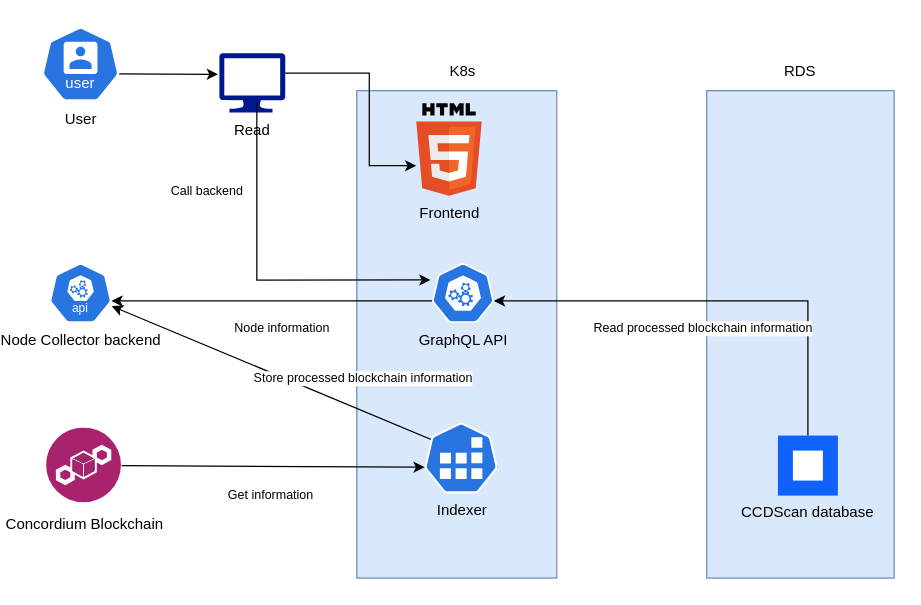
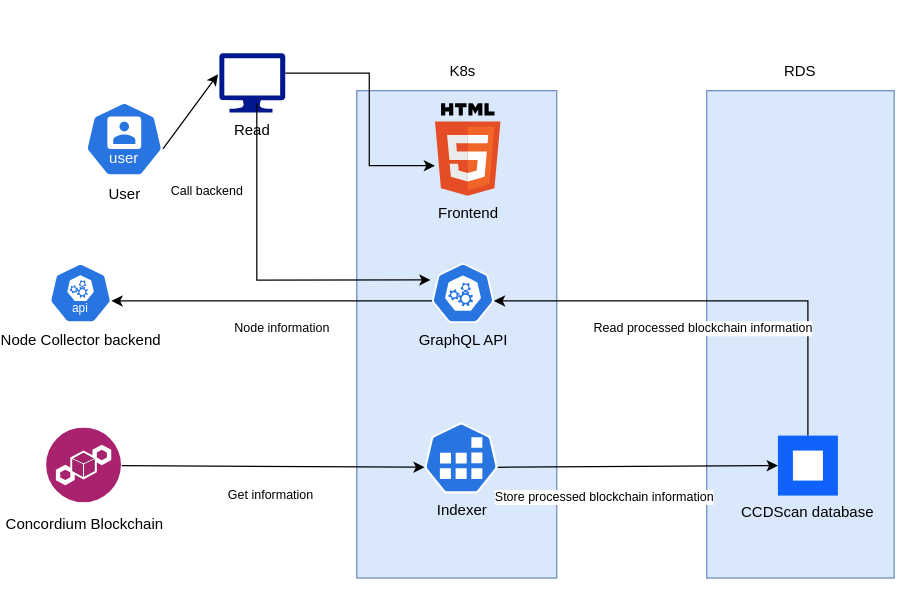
  <mxCell id="0" />
  <mxCell id="1" parent="0" />
  <mxCell id="2" value="" style="rounded=0;whiteSpace=wrap;html=1;fillColor=#dae8fc;strokeColor=#6c8ebf;" vertex="1" parent="1"><mxGeometry x="553" y="72" width="150" height="390" as="geometry" /></mxCell>
  <mxCell id="3" value="" style="rounded=0;whiteSpace=wrap;html=1;fillColor=#dae8fc;strokeColor=#6c8ebf;" vertex="1" parent="1"><mxGeometry x="273" y="72" width="160" height="390" as="geometry" /></mxCell>
  <mxCell id="4" value="Concordium Blockchain" style="image;aspect=fixed;perimeter=ellipsePerimeter;html=1;align=center;shadow=0;dashed=0;fontColor=light-dark(#000000, #6592cd);labelBackgroundColor=default;fontSize=12;spacingTop=3;image=img/lib/ibm/blockchain/blockchain.svg;" vertex="1" parent="1"><mxGeometry x="24.88" y="342" width="60" height="60" as="geometry" /></mxCell>
  <mxCell id="5" value="GraphQL API" style="aspect=fixed;sketch=0;html=1;dashed=0;whitespace=wrap;verticalLabelPosition=bottom;verticalAlign=top;fillColor=#2875E2;strokeColor=#ffffff;points=[[0.005,0.63,0],[0.1,0.2,0],[0.9,0.2,0],[0.5,0,0],[0.995,0.63,0],[0.72,0.99,0],[0.5,1,0],[0.28,0.99,0]];shape=mxgraph.kubernetes.icon2;prIcon=api" vertex="1" parent="1"><mxGeometry x="333" y="210" width="50" height="48" as="geometry" /></mxCell>
- <mxCell id="6" value="Store processed blockchain information" style="rounded=0;orthogonalLoop=1;jettySize=auto;html=1;exitX=0.995;exitY=0.63;exitDx=0;exitDy=0;exitPerimeter=0;fontSize=10;" edge="1" parent="1" source="7" target="11"><mxGeometry x="-0.24" y="-24" relative="1" as="geometry"><mxPoint as="offset" /></mxGeometry></mxCell>
+ <mxCell id="6" value="Store processed blockchain information" style="rounded=0;orthogonalLoop=1;jettySize=auto;html=1;exitX=0.995;exitY=0.63;exitDx=0;exitDy=0;exitPerimeter=0;entryX=0;entryY=0.5;entryDx=0;entryDy=0;fontSize=10;" edge="1" parent="1" source="7" target="9"><mxGeometry x="-0.24" y="-24" relative="1" as="geometry"><mxPoint as="offset" /></mxGeometry></mxCell>
  <mxCell id="7" value="Indexer" style="aspect=fixed;sketch=0;html=1;dashed=0;whitespace=wrap;verticalLabelPosition=bottom;verticalAlign=top;fillColor=#2875E2;strokeColor=#ffffff;points=[[0.005,0.63,0],[0.1,0.2,0],[0.9,0.2,0],[0.5,0,0],[0.995,0.63,0],[0.72,0.99,0],[0.5,1,0],[0.28,0.99,0]];shape=mxgraph.kubernetes.icon2;prIcon=job" vertex="1" parent="1"><mxGeometry x="327" y="337.68" width="59" height="56.64" as="geometry" /></mxCell>
  <mxCell id="8" value="Get information" style="rounded=0;orthogonalLoop=1;jettySize=auto;html=1;entryX=0.005;entryY=0.63;entryDx=0;entryDy=0;entryPerimeter=0;fontSize=10;" edge="1" parent="1" source="4" target="7"><mxGeometry x="-0.017" y="-22" relative="1" as="geometry"><mxPoint as="offset" /></mxGeometry></mxCell>
  <mxCell id="9" value="CCDScan database" style="shape=rect;fillColor=#0F62FE;aspect=fixed;resizable=0;labelPosition=center;verticalLabelPosition=bottom;align=center;verticalAlign=top;strokeColor=none;fontSize=12;" vertex="1" parent="1"><mxGeometry x="610" y="348" width="48" height="48" as="geometry" /></mxCell>
  <mxCell id="10" value="" style="fillColor=#ffffff;strokeColor=none;dashed=0;outlineConnect=0;html=1;labelPosition=center;verticalLabelPosition=bottom;verticalAlign=top;part=1;movable=0;resizable=0;rotatable=0;shape=mxgraph.ibm_cloud.database--postgresql" vertex="1" parent="9"><mxGeometry width="24" height="24" relative="1" as="geometry"><mxPoint x="12" y="12" as="offset" /></mxGeometry></mxCell>
  <mxCell id="11" value="Node Collector backend" style="aspect=fixed;sketch=0;html=1;dashed=0;whitespace=wrap;verticalLabelPosition=bottom;verticalAlign=top;fillColor=#2875E2;strokeColor=#ffffff;points=[[0.005,0.63,0],[0.1,0.2,0],[0.9,0.2,0],[0.5,0,0],[0.995,0.63,0],[0.72,0.99,0],[0.5,1,0],[0.28,0.99,0]];shape=mxgraph.kubernetes.icon2;kubernetesLabel=1;prIcon=api" vertex="1" parent="1"><mxGeometry x="26.96" y="210" width="50" height="48" as="geometry" /></mxCell>
  <mxCell id="12" value="Node information" style="edgeStyle=orthogonalEdgeStyle;rounded=0;orthogonalLoop=1;jettySize=auto;html=1;exitX=0.005;exitY=0.63;exitDx=0;exitDy=0;exitPerimeter=0;entryX=0.995;entryY=0.63;entryDx=0;entryDy=0;entryPerimeter=0;fontSize=10;" edge="1" parent="1" source="5" target="11"><mxGeometry x="-0.062" y="22" relative="1" as="geometry"><mxPoint as="offset" /></mxGeometry></mxCell>
  <mxCell id="13" value="K8s" style="text;html=1;align=center;verticalAlign=middle;whiteSpace=wrap;rounded=0;" vertex="1" parent="1"><mxGeometry x="328" y="42" width="60" height="30" as="geometry" /></mxCell>
  <mxCell id="14" value="RDS" style="text;html=1;align=center;verticalAlign=middle;whiteSpace=wrap;rounded=0;" vertex="1" parent="1"><mxGeometry x="598" y="42" width="60" height="30" as="geometry" /></mxCell>
- <mxCell id="15" value="User" style="aspect=fixed;sketch=0;html=1;dashed=0;whitespace=wrap;verticalLabelPosition=bottom;verticalAlign=top;fillColor=#2875E2;strokeColor=#ffffff;points=[[0.005,0.63,0],[0.1,0.2,0],[0.9,0.2,0],[0.5,0,0],[0.995,0.63,0],[0.72,0.99,0],[0.5,1,0],[0.28,0.99,0]];shape=mxgraph.kubernetes.icon2;kubernetesLabel=1;prIcon=user" vertex="1" parent="1"><mxGeometry x="20.72" y="20.75" width="62.49" height="60" as="geometry" /></mxCell>
+ <mxCell id="15" value="User" style="aspect=fixed;sketch=0;html=1;dashed=0;whitespace=wrap;verticalLabelPosition=bottom;verticalAlign=top;fillColor=#2875E2;strokeColor=#ffffff;points=[[0.005,0.63,0],[0.1,0.2,0],[0.9,0.2,0],[0.5,0,0],[0.995,0.63,0],[0.72,0.99,0],[0.5,1,0],[0.28,0.99,0]];shape=mxgraph.kubernetes.icon2;kubernetesLabel=1;prIcon=user" vertex="1" parent="1"><mxGeometry x="55.72" y="80.75" width="62.49" height="60" as="geometry" /></mxCell>
  <mxCell id="16" value="Read" style="sketch=0;aspect=fixed;pointerEvents=1;shadow=0;dashed=0;html=1;strokeColor=none;labelPosition=center;verticalLabelPosition=bottom;verticalAlign=top;align=center;fillColor=#00188D;shape=mxgraph.azure.computer" vertex="1" parent="1"><mxGeometry x="163" y="42" width="52.78" height="47.5" as="geometry" /></mxCell>
  <mxCell id="17" style="rounded=0;orthogonalLoop=1;jettySize=auto;html=1;exitX=0.995;exitY=0.63;exitDx=0;exitDy=0;exitPerimeter=0;entryX=-0.02;entryY=0.356;entryDx=0;entryDy=0;entryPerimeter=0;" edge="1" parent="1" source="15" target="16"><mxGeometry relative="1" as="geometry" /></mxCell>
  <mxCell id="18" value="Call backend" style="edgeStyle=orthogonalEdgeStyle;rounded=0;orthogonalLoop=1;jettySize=auto;html=1;entryX=-0.02;entryY=0.281;entryDx=0;entryDy=0;entryPerimeter=0;fontSize=10;" edge="1" parent="1" target="5"><mxGeometry x="-0.501" y="-40" relative="1" as="geometry"><mxPoint x="193" y="82" as="sourcePoint" /><Array as="points"><mxPoint x="193" y="224" /></Array><mxPoint as="offset" /></mxGeometry></mxCell>
  <mxCell id="19" value="Read processed blockchain information" style="edgeStyle=orthogonalEdgeStyle;rounded=0;orthogonalLoop=1;jettySize=auto;html=1;exitX=0.5;exitY=0;exitDx=0;exitDy=0;entryX=0.995;entryY=0.63;entryDx=0;entryDy=0;entryPerimeter=0;fontSize=10;" edge="1" parent="1" source="9" target="5"><mxGeometry x="0.071" y="22" relative="1" as="geometry"><mxPoint as="offset" /></mxGeometry></mxCell>
  <mxCell id="20" value="" style="edgeStyle=orthogonalEdgeStyle;rounded=0;orthogonalLoop=1;jettySize=auto;html=1;fontSize=10;" edge="1" parent="1" source="16" target="21"><mxGeometry x="-0.478" y="16" relative="1" as="geometry"><mxPoint as="offset" /><mxPoint x="186" y="58" as="sourcePoint" /><mxPoint x="358" y="221" as="targetPoint" /><Array as="points"><mxPoint x="283" y="58" /><mxPoint x="283" y="132" /></Array></mxGeometry></mxCell>
- <mxCell id="21" value="Frontend" style="dashed=0;outlineConnect=0;html=1;align=center;labelPosition=center;verticalLabelPosition=bottom;verticalAlign=top;shape=mxgraph.weblogos.html5" vertex="1" parent="1"><mxGeometry x="320.6" y="82" width="52.4" height="74" as="geometry" /></mxCell>
+ <mxCell id="21" value="Frontend" style="dashed=0;outlineConnect=0;html=1;align=center;labelPosition=center;verticalLabelPosition=bottom;verticalAlign=top;shape=mxgraph.weblogos.html5" vertex="1" parent="1"><mxGeometry x="335.6" y="82" width="52.4" height="74" as="geometry" /></mxCell>
